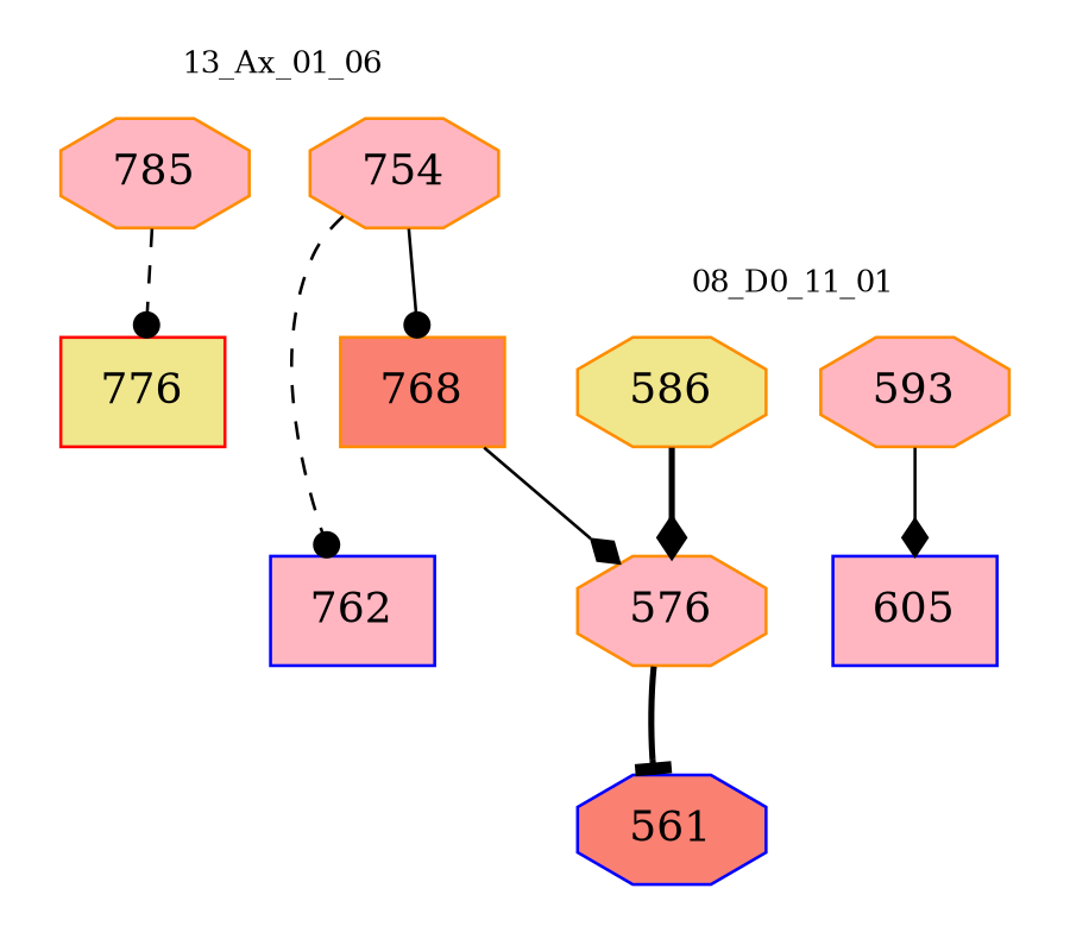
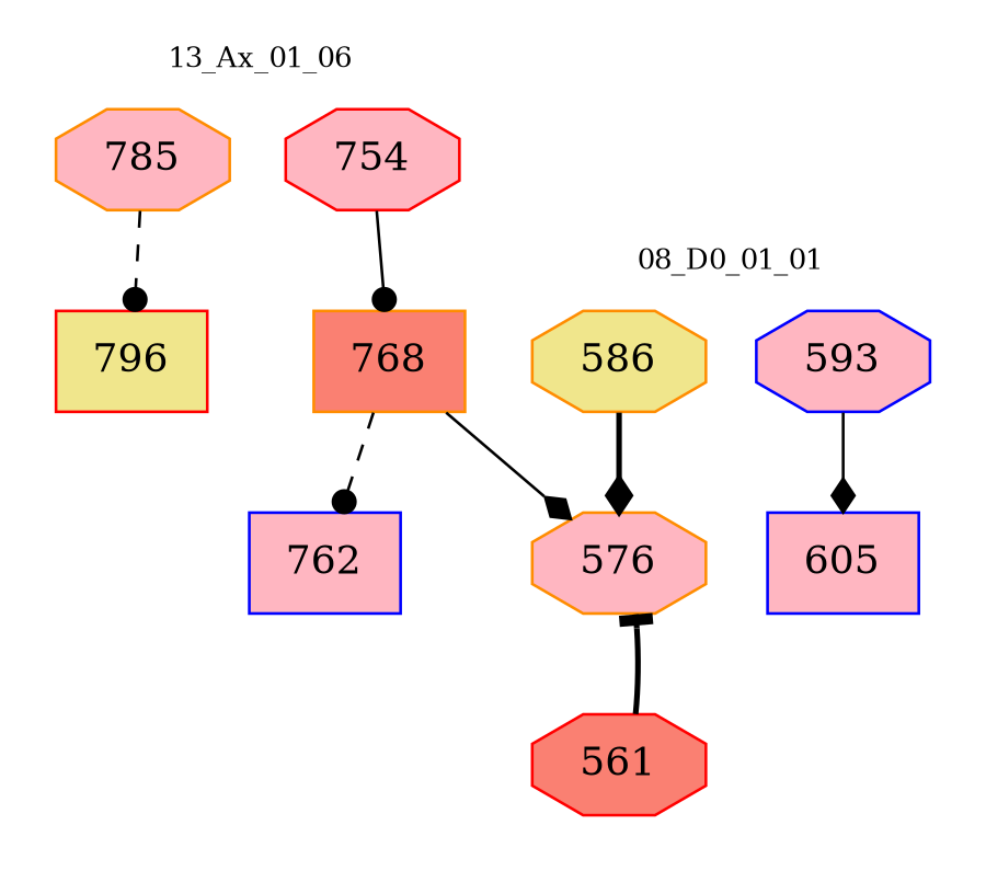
  digraph {
    node [color=darkorange fillcolor=lightpink shape=octagon style=filled]
    edge [arrowhead=dot color=black style=solid]
-   n1 [label=754]
+   n1 [color=red label=754]
    n2 [color=blue label=762 shape=box]
    n3 [fillcolor=salmon label=768 shape=box]
    n4 [label=785]
-   n5 [color=red fillcolor=khaki label=776 shape=box]
-   n6 [label=593]
+   n5 [color=red fillcolor=khaki label=796 shape=box]
+   n6 [color=blue label=593]
    n7 [fillcolor=khaki label=586]
    n8 [color=blue label=605 shape=box]
    n9 [label=576]
-   n10 [color=blue fillcolor=salmon label=561]
+   n10 [color=red fillcolor=salmon label=561]
    subgraph cluster_1 {
      color=white
      fontsize=10
      label="13_Ax_01_06"
      n1
      n2
      n3
      n4
      n5
    }
    subgraph cluster_2 {
      color=white
      fontsize=10
-     label="08_D0_11_01"
+     label="08_D0_01_01"
      n6
      n7
      n8
      n9
      n10
    }
-   n1 -> n2 [style=dashed]
+   n3 -> n2 [style=dashed]
    n1 -> n3
    n3 -> n9 [arrowhead=diamond]
    n4 -> n5 [style=dashed]
    n6 -> n8 [arrowhead=diamond]
    n7 -> n9 [arrowhead=diamond style=bold]
-   n9 -> n10 [arrowhead=tee style=bold]
+   n10 -> n9 [arrowhead=tee style=bold]
  }
